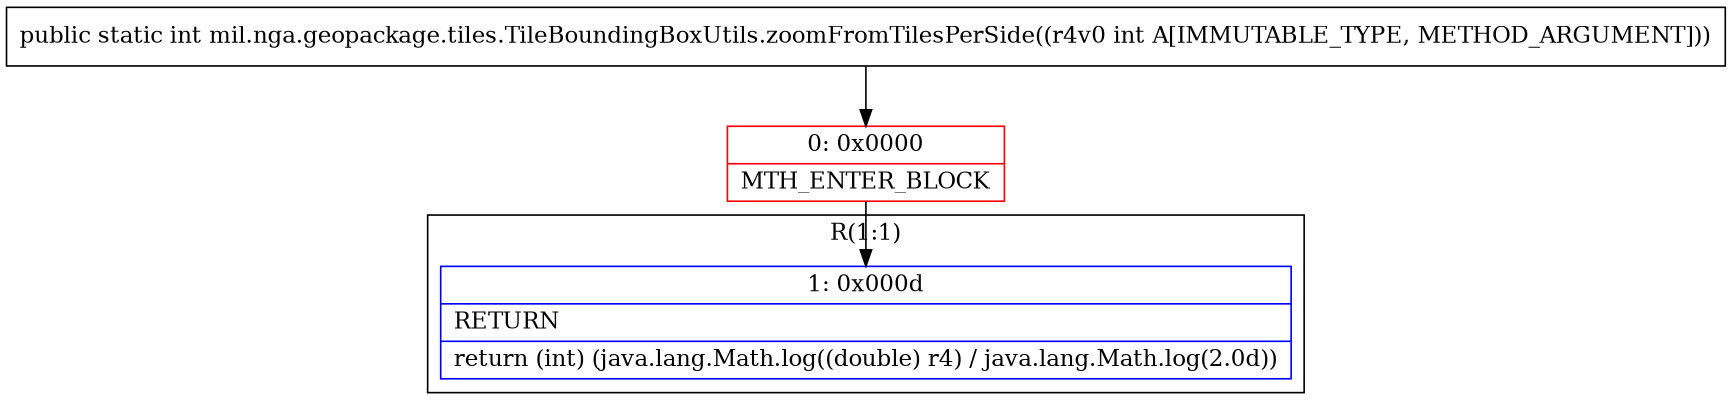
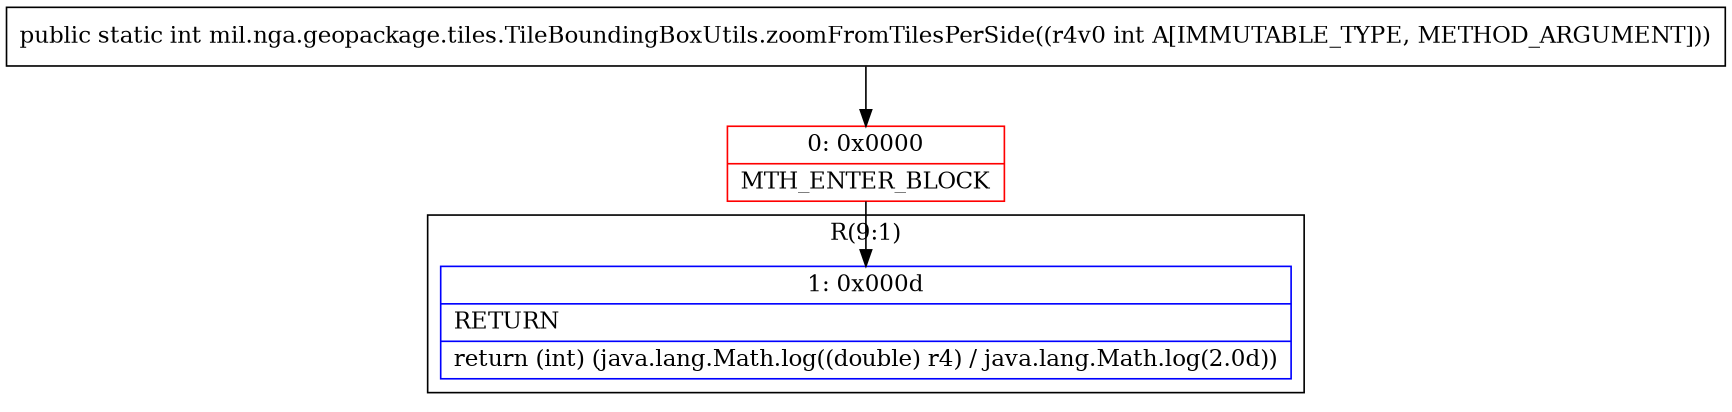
  digraph {
    node [shape=record]
    n1 [color=blue label="{1\:\ 0x000d|RETURN\l|return (int) (java.lang.Math.log((double) r4) \/ java.lang.Math.log(2.0d))\l}"]
    n2 [color=red label="{0\:\ 0x0000|MTH_ENTER_BLOCK\l}"]
    n3 [label="{public static int mil.nga.geopackage.tiles.TileBoundingBoxUtils.zoomFromTilesPerSide((r4v0 int A[IMMUTABLE_TYPE, METHOD_ARGUMENT])) }"]
    subgraph cluster_1 {
-     label="R(1:1)"
+     label="R(9:1)"
      n1
    }
    n2 -> n1
    n3 -> n2
  }
